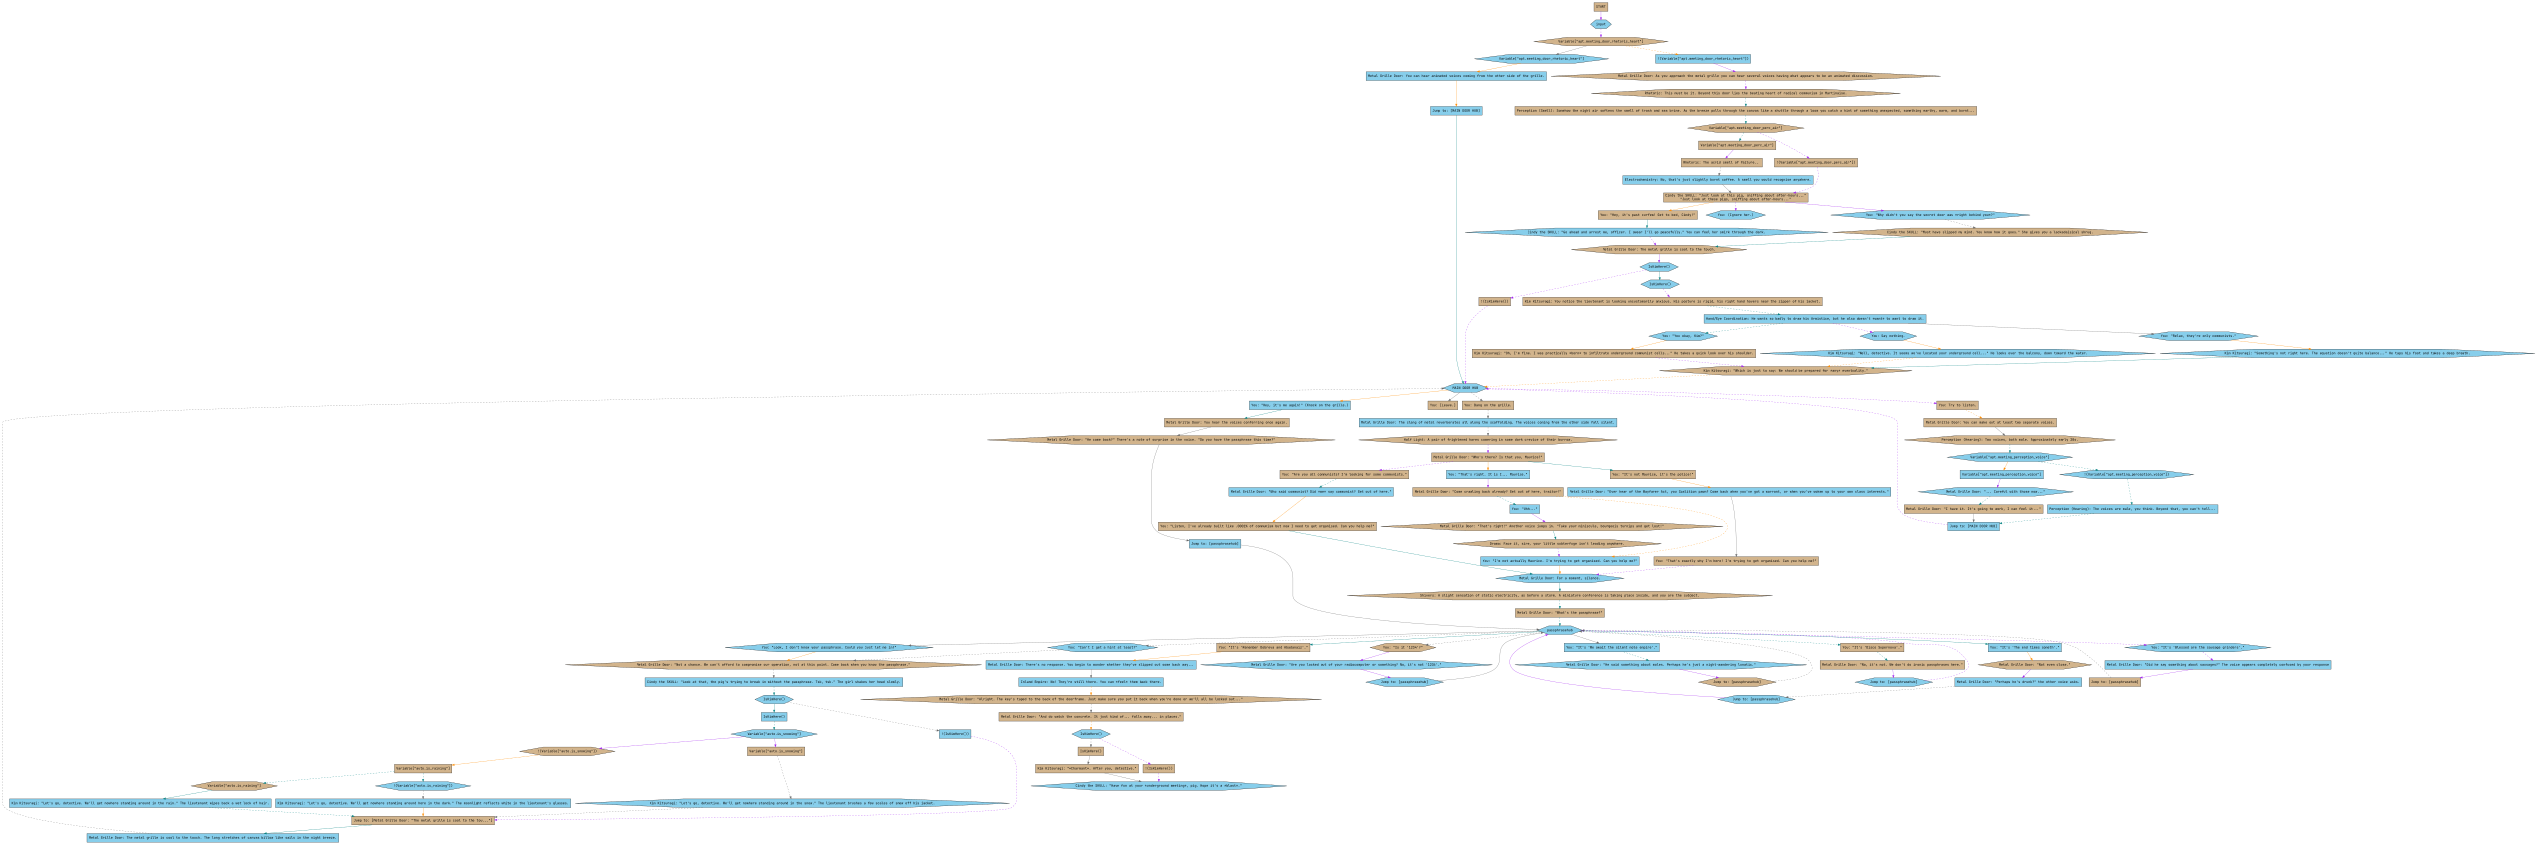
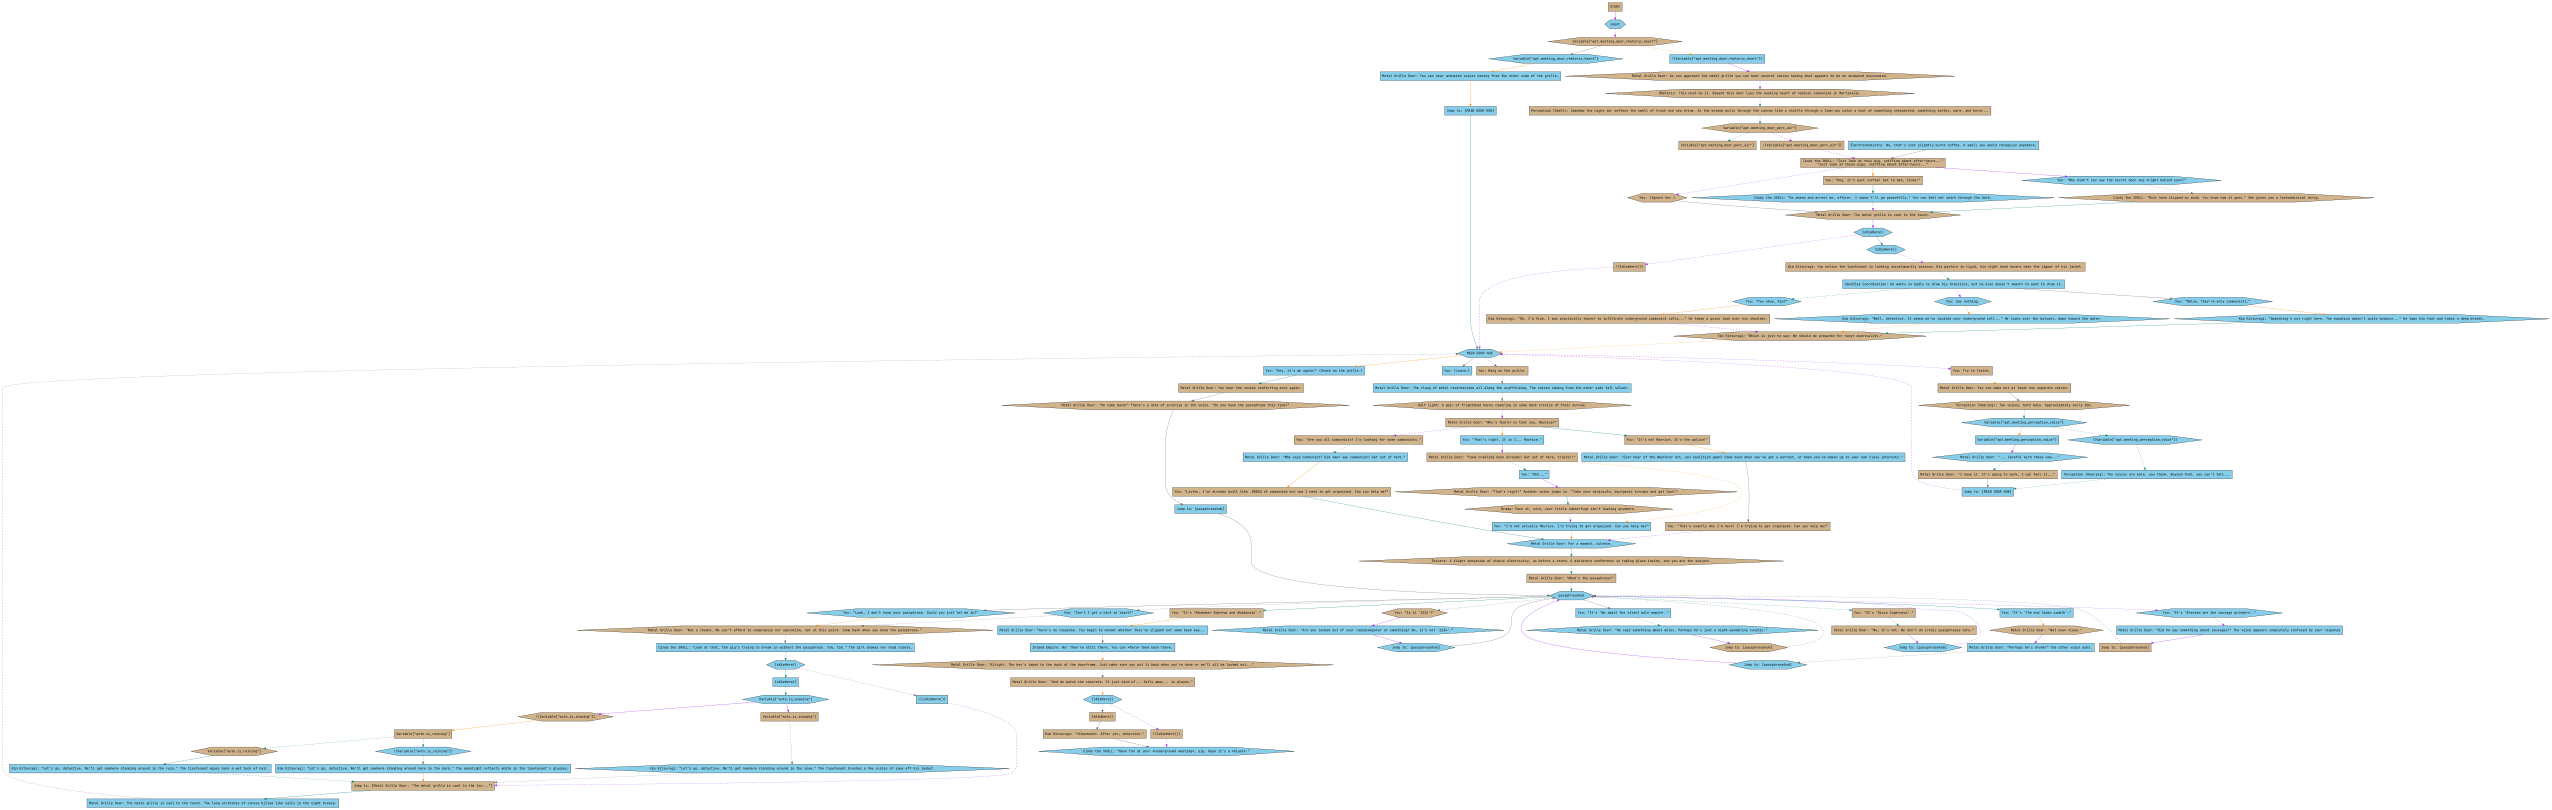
  digraph {
    fontname="JetBrains Mono"
    node [fillcolor=skyblue fontname="JetBrains Mono" shape=box style=filled]
    edge [color=purple fontname="JetBrains Mono" style=dashed]
    n1 [fillcolor=tan label=START]
    n2 [label=input shape=hexagon]
    n3 [fillcolor=tan label="Variable[\"apt.meeting_door_rhetoric_heart\"]" shape=hexagon]
    n4 [label="Variable[\"apt.meeting_door_rhetoric_heart\"]" shape=hexagon]
    n5 [label="!(Variable[\"apt.meeting_door_rhetoric_heart\"])"]
-   n6 [fillcolor=tan label="Rhetoric: The acrid smell of failure..."]
    n7 [label="Electrochemistry: No, that's just slightly burnt coffee. A smell you would recognise anywhere."]
    n8 [fillcolor=tan label="Cindy the SKULL: \"Just look at this pig, sniffing about after-hours...\"\n\"Just look at these pigs, sniffing about after-hours...\""]
    n9 [fillcolor=tan label="You: \"Hey, it's past curfew! Get to bed, Cindy!\""]
    n10 [label="Cindy the SKULL: \"Go ahead and arrest me, officer. I swear I'll go peacefully.\" You can feel her smirk through the dark." shape=hexagon]
    n11 [fillcolor=tan label="Metal Grille Door: The metal grille is cool to the touch." shape=hexagon]
    n12 [fillcolor=tan label="Metal Grille Door: You hear the voices conferring once again."]
    n13 [fillcolor=tan label="Metal Grille Door: \"He came back?\" There's a note of surprise in the voice. \"Do you have the passphrase this time?\"" shape=hexagon]
    n14 [label="Jump to: [passphrasehub]"]
    n15 [fillcolor=tan label="Metal Grille Door: \"That's right!\" Another voice jumps in. \"Take your miniscule, bourgeois turnips and get lost!\"" shape=hexagon]
    n16 [fillcolor=tan label="Drama: Face it, sire, your little subterfuge isn't leading anywhere." shape=hexagon]
    n17 [label="You: \"I'm not actually Maurice. I'm trying to get organised. Can you help me?\""]
    n18 [fillcolor=tan label="Metal Grille Door: \"No, it's not. We don't do ironic passphrases here.\""]
    n19 [label="Jump to: [passphrasehub]" shape=hexagon]
    n20 [label=passphrasehub shape=hexagon]
    n21 [label="IsKimHere()" shape=hexagon]
    n22 [label="IsKimHere()" shape=hexagon]
    n23 [fillcolor=tan label="!(IsKimHere())"]
    n24 [fillcolor=tan label="You: Bang on the grille."]
    n25 [label="Metal Grille Door: The clang of metal reverberates all along the scaffolding. The voices coming from the other side fall silent."]
    n26 [fillcolor=tan label="Half Light: A pair of frightened hares cowering in some dark crevice of their burrow." shape=hexagon]
    n27 [label="Metal Grille Door: For a moment, silence." shape=hexagon]
    n28 [label="You: \"Look, I don't know your passphrase. Could you just let me in?\"" shape=hexagon]
    n29 [fillcolor=tan label="Metal Grille Door: \"Not a chance. We can't afford to compromise our operation, not at this point. Come back when you know the passphrase.\"" shape=hexagon]
    n30 [label="Cindy the SKULL: \"Look at that, the pig's trying to break in without the passphrase. Tsk, tsk.\" The girl shakes her head slowly."]
    n31 [label="Kim Kitsuragi: \"Let's go, detective. We'll get nowhere standing around in the snow.\" The lieutenant brushes a few scales of snow off his jacket." shape=hexagon]
    n32 [fillcolor=tan label="Jump to: [Metal Grille Door: \"The metal grille is cool to the tou...\"]"]
    n33 [label="Metal Grille Door: The metal grille is cool to the touch. The long stretches of canvas billow like sails in the night breeze."]
    n34 [label="Metal Grille Door: There's no response. You begin to wonder whether they've slipped out some back way..."]
    n35 [label="Inland Empire: No! They're still there. You can *feel* them back there."]
    n36 [fillcolor=tan label="Metal Grille Door: \"Alright. The key's taped to the back of the doorframe. Just make sure you put it back when you're done or we'll all be locked out...\"" shape=hexagon]
    n37 [fillcolor=tan label="Metal Grille Door: \"And do watch the concrete. It just kind of... falls away... in places.\""]
    n38 [label="You: \"Why didn't you say the secret door was *right behind you*?\"" shape=hexagon]
-   n39 [label="You: (Ignore her.)" shape=hexagon]
+   n39 [fillcolor=tan label="You: (Ignore her.)" shape=hexagon]
    n40 [label="Kim Kitsuragi: \"Something's not right here. The equation doesn't quite balance...\" He taps his foot and takes a deep breath." shape=hexagon]
    n41 [fillcolor=tan label="Kim Kitsuragi: \"Which is just to say: We should be prepared for *any* eventuality.\"" shape=hexagon]
    n42 [label="MAIN DOOR HUB" shape=hexagon]
-   n43 [fillcolor=tan label="You: [Leave.]"]
+   n43 [label="You: [Leave.]"]
    n44 [label="Metal Grille Door: \"Who said communist? Did *we* say communist? Get out of here.\""]
    n45 [fillcolor=tan label="You: \"Listen, I've already built like .0001% of communism but now I need to get organised. Can you help me?\""]
    n46 [label="Kim Kitsuragi: \"Well, detective. It seems we've located your underground cell...\" He looks over the balcony, down toward the water." shape=hexagon]
    n47 [fillcolor=tan label="Metal Grille Door: \"Who's there? Is that you, Maurice?\""]
    n48 [fillcolor=tan label="You: \"It's not Maurice, it's the police!\""]
    n49 [fillcolor=tan label="You: \"Are you all communists? I'm looking for some communists.\""]
    n50 [label="You: \"That's right. It is I... Maurice.\""]
    n51 [label="Metal Grille Door: \"Ever hear of the Wayfarer Act, you Coalition pawn? Come back when you've got a warrant, or when you've woken up to your own class interests.\""]
    n52 [fillcolor=tan label="Metal Grille Door: \"Come crawling back already? Get out of here, traitor!\""]
    n53 [fillcolor=tan label="Metal Grille Door: \"What's the passphrase?\""]
    n54 [label="You: \"Can't I get a hint at least?\"" shape=hexagon]
    n55 [label="You: \"It's 'The end times cometh'.\""]
    n56 [fillcolor=tan label="You: \"It's 'Disco Supernova'.\""]
    n57 [fillcolor=tan label="You: \"Is it '1234'?\"" shape=hexagon]
    n58 [label="You: \"It's 'We await the silent mole empire'.\""]
    n59 [label="You: \"It's 'Blessed are the sausage grinders'.\"" shape=hexagon]
    n60 [fillcolor=tan label="You: \"It's 'Remember Dobreva and Abadanaiz'.\""]
    n61 [label="Metal Grille Door: \"... Careful with those now...\"" shape=hexagon]
    n62 [fillcolor=tan label="Metal Grille Door: \"I have it. It's going to work, I can feel it...\""]
    n63 [label="Jump to: [MAIN DOOR HUB]"]
    n64 [fillcolor=tan label="Cindy the SKULL: \"Must have slipped my mind. You know how it goes.\" She gives you a lackadaisical shrug." shape=hexagon]
    n65 [label="You: \"Relax, they're only communists.\"" shape=hexagon]
    n66 [fillcolor=tan label="Metal Grille Door: \"Not even close.\"" shape=hexagon]
    n67 [label="Metal Grille Door: \"Perhaps he's drunk?\" the other voice asks."]
    n68 [label="Jump to: [passphrasehub]" shape=hexagon]
    n69 [fillcolor=tan label="Perception (Hearing): Two voices, both male. Approximately early 20s." shape=hexagon]
    n70 [label="Variable[\"apt.meeting_perception_voice\"]" shape=hexagon]
    n71 [label="Variable[\"apt.meeting_perception_voice\"]"]
    n72 [label="!(Variable[\"apt.meeting_perception_voice\"])" shape=hexagon]
    n73 [fillcolor=tan label="You: \"That's exactly why I'm here! I'm trying to get organised. Can you help me?\""]
    n74 [fillcolor=tan label="Shivers: A slight sensation of static electricity, as before a storm. A miniature conference is taking place inside, and you are the subject." shape=hexagon]
    n75 [fillcolor=tan label="Variable[\"auto.is_raining\"]"]
    n76 [fillcolor=tan label="Variable[\"auto.is_raining\"]" shape=hexagon]
    n77 [label="!(Variable[\"auto.is_raining\"])" shape=hexagon]
    n78 [label="Kim Kitsuragi: \"Let's go, detective. We'll get nowhere standing around in the rain.\" The lieutenant wipes back a wet lock of hair."]
    n79 [label="Kim Kitsuragi: \"Let's go, detective. We'll get nowhere standing around here in the dark.\" The moonlight reflects white in the lieutenant's glasses."]
    n80 [label="Metal Grille Door: \"Are you locked out of your radiocomputer or something? No, it's not '1234'.\"" shape=hexagon]
    n81 [label="Jump to: [passphrasehub]" shape=hexagon]
    n82 [fillcolor=tan label="Jump to: [passphrasehub]" shape=hexagon]
    n83 [fillcolor=tan label="Kim Kitsuragi: You notice the lieutenant is looking uncustomarily anxious. His posture is rigid, his right hand hovers near the zipper of his jacket."]
    n84 [label="Hand/Eye Coordination: He wants so badly to draw his Armistice, but he also doesn't *want* to want to draw it."]
    n85 [label="You: \"You okay, Kim?\"" shape=hexagon]
    n86 [label="You: Say nothing." shape=hexagon]
    n87 [fillcolor=tan label="You: Try to listen."]
    n88 [fillcolor=tan label="Metal Grille Door: You can make out at least two separate voices."]
    n89 [label="You: \"Hey, it's me again!\" (Knock on the grille.)"]
    n90 [label="You: \"Uhh...\""]
    n91 [label="IsKimHere()" shape=hexagon]
    n92 [label="IsKimHere()"]
    n93 [label="!(IsKimHere())"]
    n94 [label="Variable[\"auto.is_snowing\"]" shape=hexagon]
    n95 [fillcolor=tan label="Variable[\"auto.is_snowing\"]"]
    n96 [fillcolor=tan label="!(Variable[\"auto.is_snowing\"])" shape=hexagon]
    n97 [label="Metal Grille Door: \"He said something about moles. Perhaps he's just a night-wandering lunatic.\"" shape=hexagon]
    n98 [label="Metal Grille Door: You can hear animated voices coming from the other side of the grille."]
    n99 [label="Jump to: [MAIN DOOR HUB]"]
    n100 [fillcolor=tan label="Kim Kitsuragi: \"Oh, I'm fine. I was practically *born* to infiltrate underground communist cells...\" He takes a quick look over his shoulder."]
    n101 [label="Metal Grille Door: \"Did he say something about sausages?\" The voice appears completely confused by your response"]
    n102 [label="Perception (Hearing): The voices are male, you think. Beyond that, you can't tell..."]
    n103 [fillcolor=tan label="Perception (Smell): Somehow the night air softens the smell of trash and sea brine. As the breeze pulls through the canvas like a shuttle through a loom you catch a hint of something unexpected, something earthy, warm, and burnt..."]
    n104 [fillcolor=tan label="Variable[\"apt.meeting_door_perc_air\"]" shape=hexagon]
    n105 [fillcolor=tan label="Variable[\"apt.meeting_door_perc_air\"]"]
    n106 [fillcolor=tan label="!(Variable[\"apt.meeting_door_perc_air\"])"]
    n107 [fillcolor=tan label="Metal Grille Door: As you approach the metal grille you can hear several voices having what appears to be an animated discussion." shape=hexagon]
    n108 [fillcolor=tan label="Rhetoric: This must be it. Beyond this door lies the beating heart of radical communism in Martinaise." shape=hexagon]
    n109 [label="IsKimHere()" shape=hexagon]
    n110 [fillcolor=tan label="IsKimHere()"]
    n111 [fillcolor=tan label="!(IsKimHere())"]
    n112 [fillcolor=tan label="Kim Kitsuragi: \"*Charmant*. After you, detective.\""]
    n113 [label="Cindy the SKULL: \"Have fun at your *underground meeting*, pig. Hope it's a *blast*.\"" shape=hexagon]
    n114 [fillcolor=tan label="Jump to: [passphrasehub]"]
    n1 -> n2 [style=solid]
    n2 -> n3
    n3 -> n4 [color=gray40 style=solid]
    n3 -> n5 [color=darkorange]
    n4 -> n98 [color=darkorange style=solid]
    n5 -> n107 [style=solid]
-   n6 -> n7 [color=gray40]
    n7 -> n8 [color=gray40 style=solid]
    n8 -> n9 [color=darkorange style=solid]
    n8 -> n38 [style=solid]
    n8 -> n39
    n9 -> n10 [color=teal style=solid]
    n10 -> n11
    n11 -> n21 [style=solid]
    n12 -> n13 [color=gray40 style=solid]
    n13 -> n14 [color=gray40 style=solid]
    n14 -> n20 [color=gray40 style=solid]
    n15 -> n16 [color=teal style=solid]
    n16 -> n17
    n17 -> n27 [color=darkorange style=solid]
    n18 -> n19 [style=solid]
    n19 -> n20
    n20 -> n28 [color=gray40 style=solid]
    n20 -> n54 [color=gray40]
    n20 -> n55 [color=teal style=solid]
    n20 -> n56 [color=teal]
    n20 -> n57 [color=gray40]
    n20 -> n58 [color=gray40 style=solid]
    n20 -> n59
    n20 -> n60 [color=teal style=solid]
    n21 -> n22 [color=teal style=solid]
    n21 -> n23
    n22 -> n83
    n23 -> n42
    n24 -> n25 [color=gray40]
    n25 -> n26 [color=gray40]
    n26 -> n47
    n27 -> n74 [color=teal style=solid]
    n28 -> n29 [color=darkorange style=solid]
    n29 -> n30 [color=gray40]
    n30 -> n91 [color=teal]
    n31 -> n32 [color=gray40]
    n32 -> n33 [color=teal style=solid]
    n33 -> n42 [color=gray40]
    n34 -> n35 [color=gray40 style=solid]
    n35 -> n36 [color=darkorange]
    n36 -> n37 [color=gray40]
    n37 -> n109 [color=darkorange]
    n38 -> n64 [color=gray40]
+   n39 -> n11 [color=gray40 style=solid]
    n40 -> n41 [color=teal style=solid]
    n41 -> n42 [color=darkorange]
    n42 -> n24 [color=gray40]
    n42 -> n43 [color=gray40 style=solid]
    n42 -> n87
    n42 -> n89 [color=darkorange style=solid]
    n44 -> n45 [color=darkorange style=solid]
    n45 -> n27 [color=teal style=solid]
    n46 -> n41 [color=darkorange]
    n47 -> n48 [color=teal style=solid]
    n47 -> n49
    n47 -> n50 [color=darkorange style=solid]
    n48 -> n51 [color=darkorange style=solid]
    n49 -> n44 [color=teal]
    n50 -> n52 [style=solid]
    n51 -> n73 [color=gray40 style=solid]
    n52 -> n17 [color=darkorange]
    n52 -> n90 [color=teal]
    n53 -> n20 [color=teal]
    n54 -> n29 [color=gray40]
    n55 -> n66 [color=darkorange style=solid]
    n56 -> n18 [color=teal]
    n57 -> n80 [style=solid]
    n58 -> n97 [color=teal]
    n59 -> n101
    n60 -> n34 [color=darkorange style=solid]
    n61 -> n62 [color=teal]
    n62 -> n63 [color=gray40 style=solid]
    n63 -> n42
    n64 -> n11 [color=teal style=solid]
    n65 -> n40 [color=darkorange style=solid]
    n66 -> n67 [style=solid]
    n67 -> n68 [color=gray40]
    n68 -> n20 [style=solid]
    n69 -> n70 [color=teal]
    n70 -> n71 [color=darkorange style=solid]
    n70 -> n72 [color=teal]
    n71 -> n61 [style=solid]
    n72 -> n102 [color=teal]
    n73 -> n27
    n74 -> n53 [color=teal]
    n75 -> n76 [color=teal]
    n75 -> n77 [color=teal]
    n76 -> n78 [color=teal style=solid]
    n77 -> n79 [color=gray40]
    n78 -> n32 [color=teal]
    n79 -> n32 [color=darkorange style=solid]
    n80 -> n81 [style=solid]
    n81 -> n20 [color=gray40 style=solid]
    n82 -> n20 [color=gray40]
    n83 -> n84 [color=teal]
    n84 -> n65 [color=gray40 style=solid]
    n84 -> n85 [color=teal]
    n84 -> n86
    n85 -> n100 [color=darkorange style=solid]
    n86 -> n46 [color=darkorange style=solid]
    n87 -> n88 [color=darkorange]
    n88 -> n69 [color=gray40 style=solid]
    n89 -> n12 [color=teal style=solid]
    n90 -> n15 [style=solid]
    n91 -> n92 [color=teal style=solid]
    n91 -> n93 [color=gray40]
    n92 -> n94 [color=teal]
    n93 -> n32
    n94 -> n95 [style=solid]
    n94 -> n96 [style=solid]
    n95 -> n31 [color=gray40]
    n96 -> n75 [color=darkorange style=solid]
    n97 -> n82 [style=solid]
    n98 -> n99 [color=darkorange style=solid]
    n99 -> n42 [color=teal style=solid]
    n100 -> n41
    n101 -> n114 [style=solid]
    n102 -> n63 [color=teal]
    n103 -> n104 [color=teal]
    n104 -> n105 [color=teal]
    n104 -> n106
-   n105 -> n6 [style=solid]
    n106 -> n8
    n107 -> n108
    n108 -> n103 [color=teal]
    n109 -> n110 [color=gray40]
    n109 -> n111
    n110 -> n112 [color=gray40 style=solid]
    n111 -> n113
    n112 -> n113 [color=gray40 style=solid]
    n114 -> n20 [color=gray40]
  }
